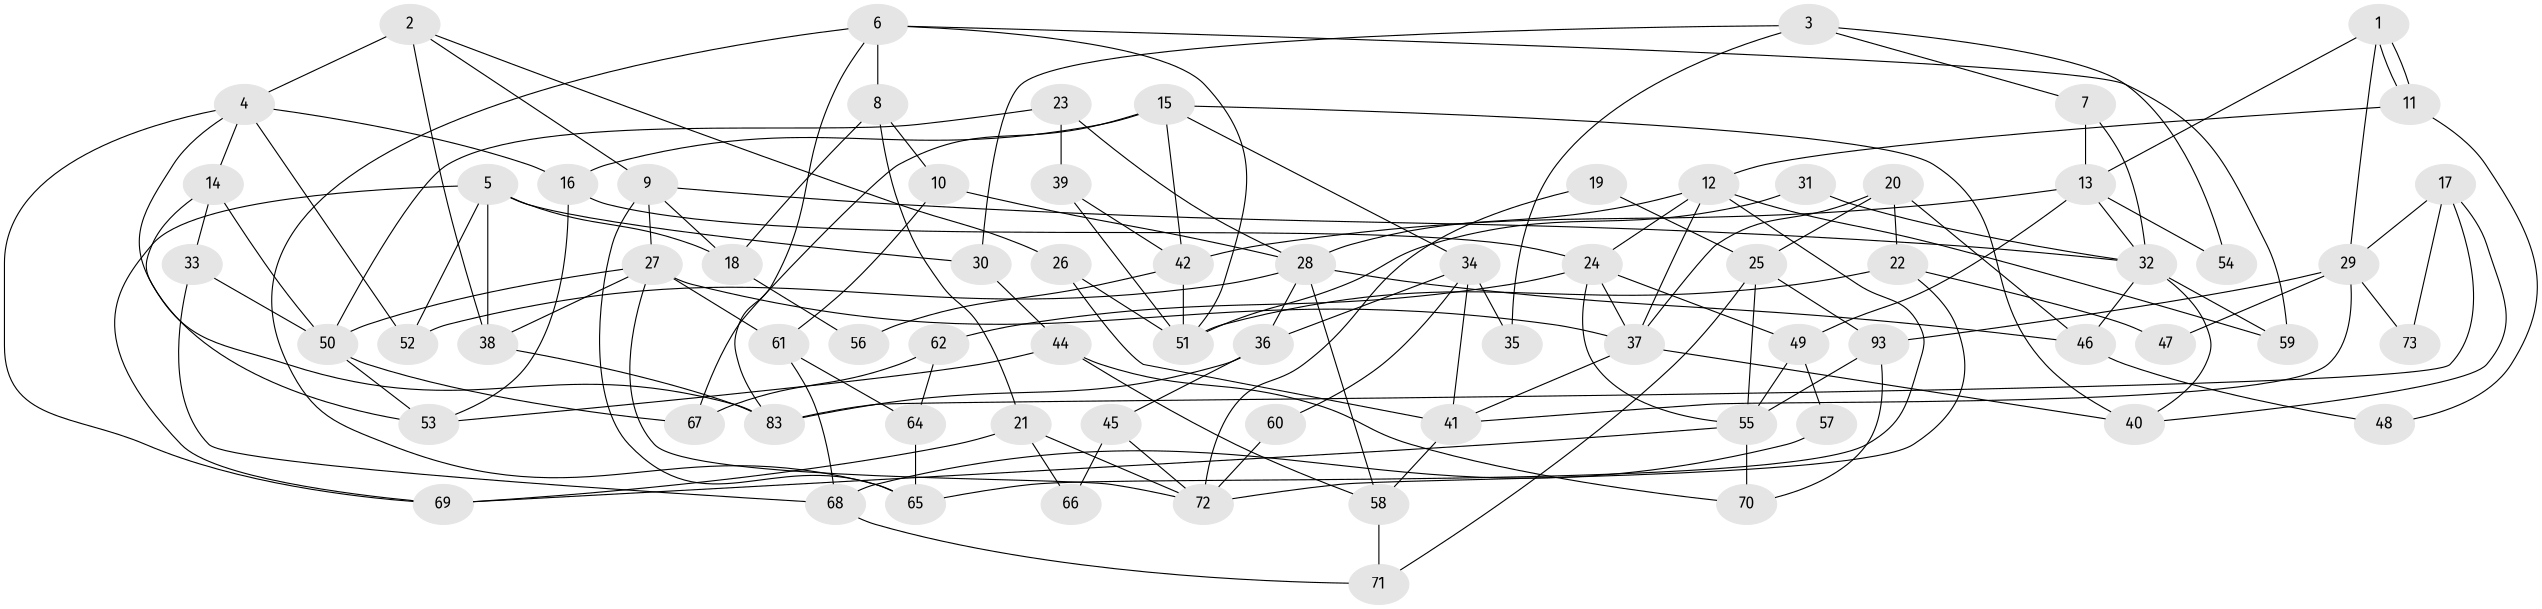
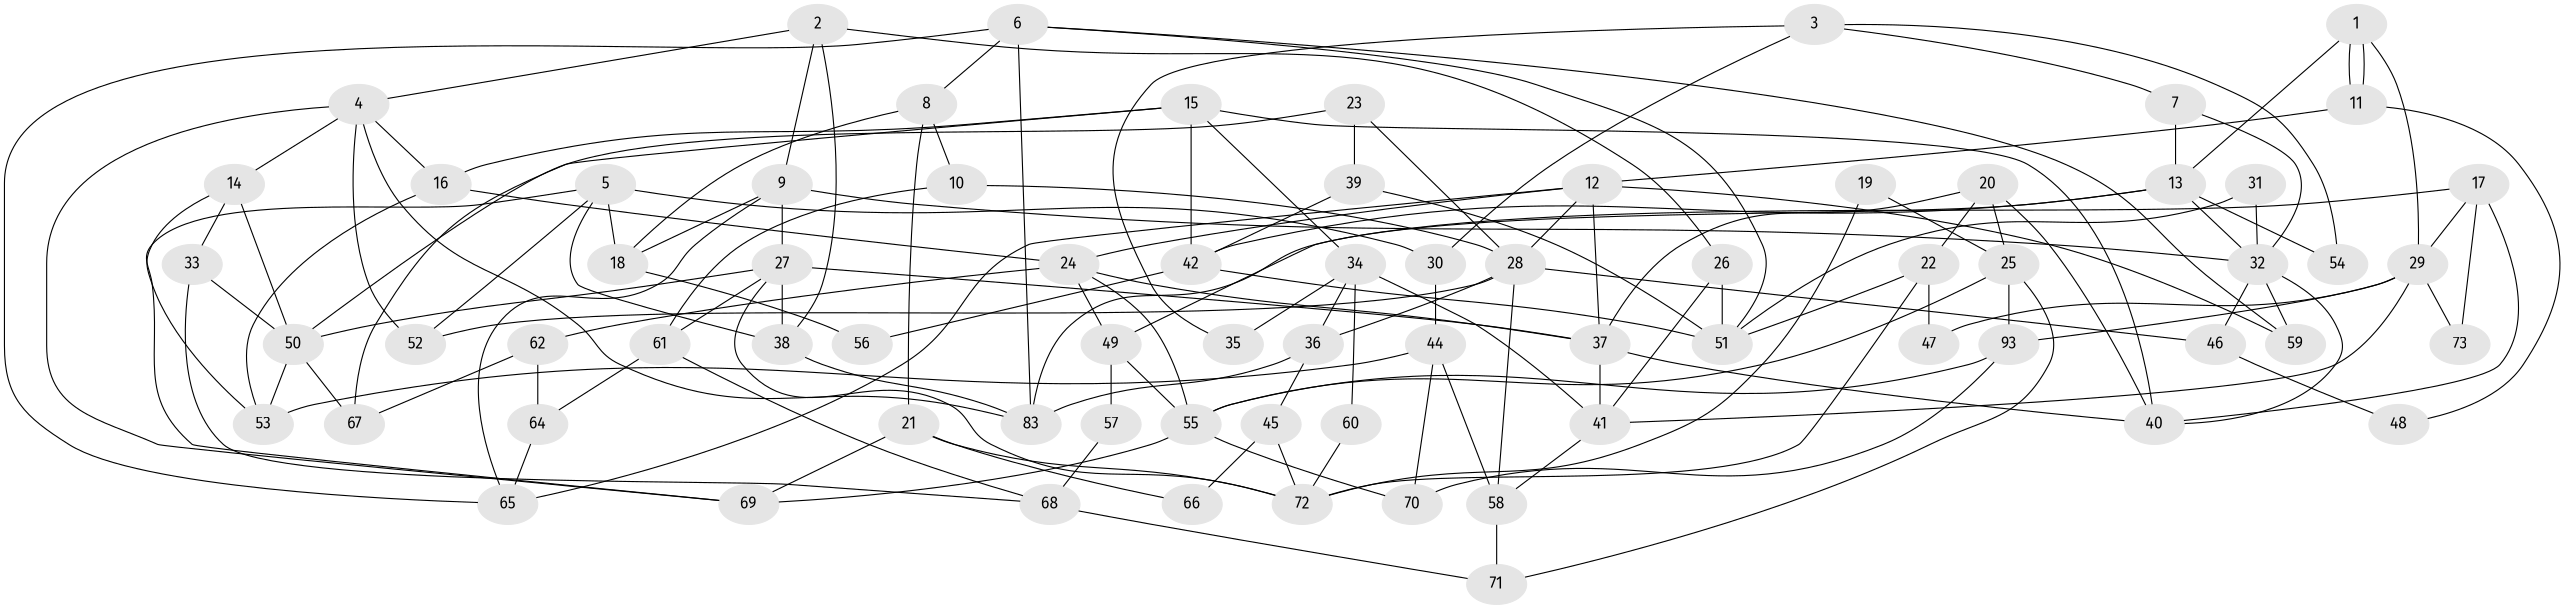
  graph {
    fontname="Fira Sans"
    node [color=gray90 fontname="Fira Sans" style=filled]
    edge [fontname="Fira Sans"]
    1
    11
    13
    29
    12
    48
    54
    32
    42
    49
    73
    47
    n13 [label=93]
    41
    2
    4
    9
    26
    38
    14
    16
    52
    n23 [label=83]
    69
    18
    65
    27
    51
    3
    7
    30
    35
    44
    33
    50
    53
    24
    5
    56
    6
    8
    59
    10
    21
    40
    46
    28
    61
    72
    66
    37
    36
    58
    68
    64
    55
    62
    57
    67
    15
    34
    60
    17
    19
    25
    71
    20
    22
    23
    39
    70
    45
    31
    1 -- 11
    1 -- 11
    1 -- 13
    1 -- 29
    11 -- 12
    11 -- 48
    13 -- 54
    13 -- 32
    13 -- 42
    13 -- 49
    29 -- 73
    29 -- 47
    29 -- n13
    29 -- 41
    12 -- 65
    12 -- 24
    12 -- 59
    12 -- 28
    12 -- 37
    32 -- 59
    32 -- 40
    32 -- 46
    42 -- 51
    42 -- 56
    49 -- 55
    49 -- 57
    n13 -- 55
    n13 -- 70
    41 -- 58
    2 -- 4
    2 -- 9
    2 -- 26
    2 -- 38
    4 -- 14
    4 -- 16
    4 -- 52
    4 -- n23
    4 -- 69
    9 -- 32
    9 -- 18
    9 -- 65
    9 -- 27
    26 -- 41
    26 -- 51
    38 -- n23
    14 -- 33
    14 -- 50
    14 -- 53
    16 -- 53
    16 -- 24
    18 -- 56
    27 -- 38
    27 -- 50
    27 -- 61
    27 -- 72
    27 -- 37
    3 -- 54
    3 -- 7
    3 -- 30
    3 -- 35
    7 -- 13
    7 -- 32
    30 -- 44
    44 -- 53
    44 -- 58
    44 -- 70
    33 -- 50
    33 -- 68
    50 -- 53
    50 -- 67
    24 -- 49
    24 -- 37
    24 -- 55
    24 -- 62
    5 -- 38
    5 -- 52
    5 -- 69
    5 -- 18
    5 -- 30
    6 -- n23
    6 -- 65
    6 -- 51
    6 -- 8
    6 -- 59
    8 -- 18
    8 -- 10
    8 -- 21
    10 -- 28
    10 -- 61
    21 -- 69
    21 -- 72
    21 -- 66
    46 -- 48
    28 -- 52
    28 -- 46
    28 -- 36
    28 -- 58
    61 -- 68
    61 -- 64
    37 -- 41
    37 -- 40
    36 -- n23
    36 -- 45
    58 -- 71
    68 -- 71
    64 -- 65
    55 -- 69
    55 -- 70
    62 -- 64
    62 -- 67
    57 -- 68
    15 -- 42
    15 -- 16
    15 -- 40
    15 -- 67
    15 -- 34
    34 -- 41
    34 -- 35
    34 -- 36
    34 -- 60
    60 -- 72
    17 -- 29
    17 -- 73
    17 -- n23
    17 -- 40
    19 -- 72
    19 -- 25
    25 -- n13
    25 -- 55
    25 -- 71
-   20 -- 46
+   20 -- 40
    20 -- 37
    20 -- 25
    20 -- 22
    22 -- 47
    22 -- 51
    22 -- 72
    23 -- 50
    23 -- 28
    23 -- 39
    39 -- 42
    39 -- 51
    45 -- 72
    45 -- 66
    31 -- 32
    31 -- 51
  }
